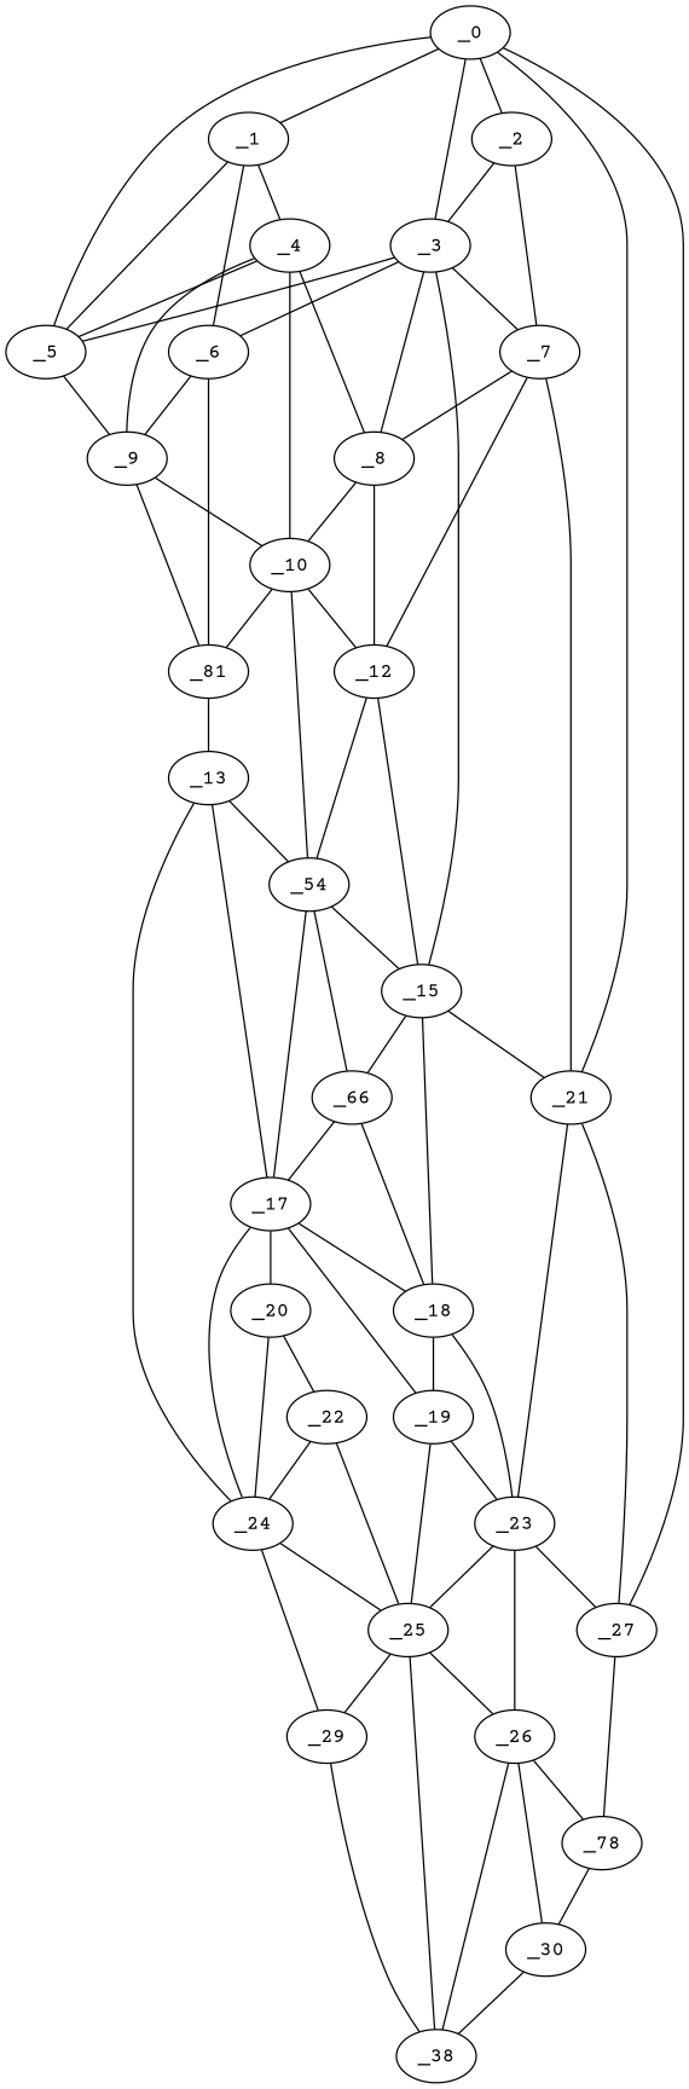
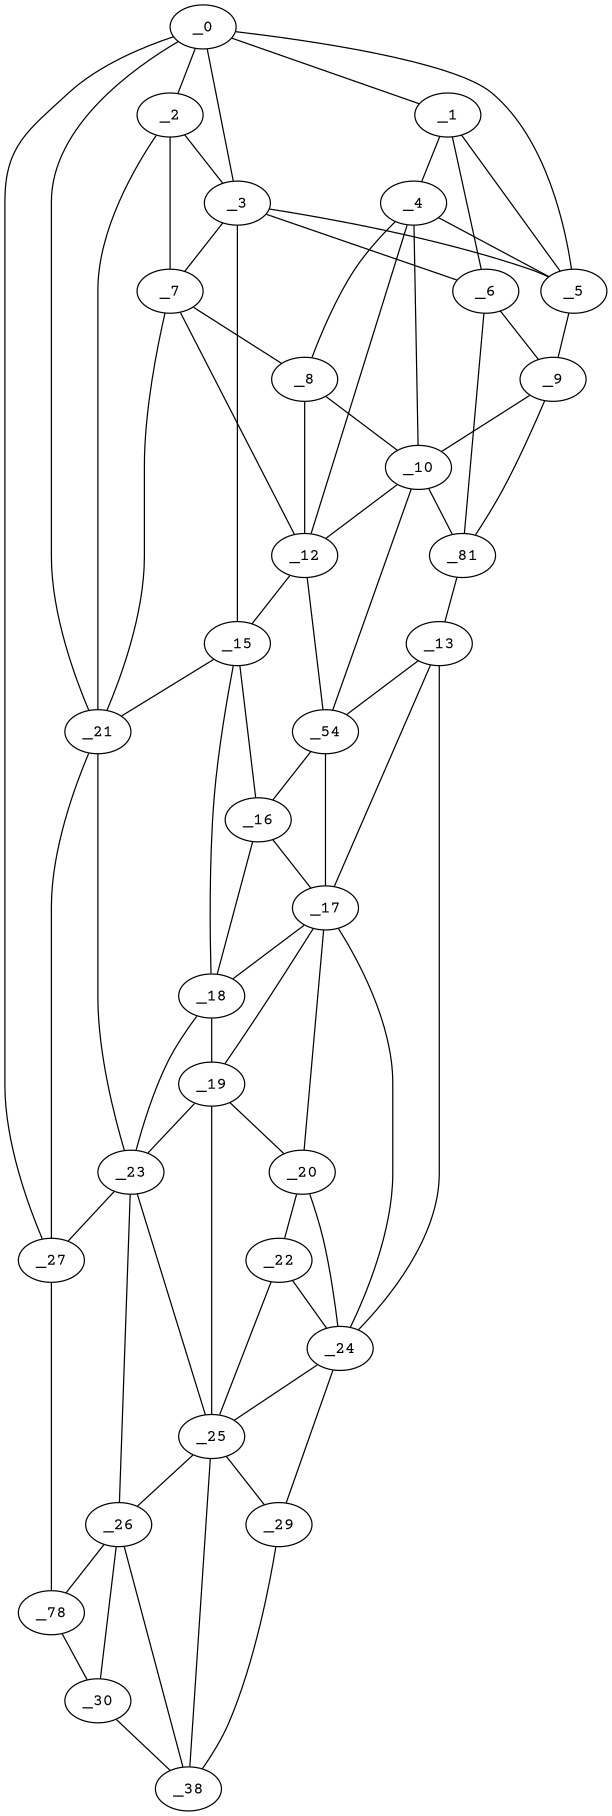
  graph {
    fontname="Courier Prime"
    node [fontname="Courier Prime" x=23 y=46]
    edge [fontname="Courier Prime" valence=2]
    _0 [x=8]
    _1 [x=12 y=78]
    _2 [x=18]
    _3 [y=54]
    _5 [x=25 y=62]
    _21 [x=94 y=43]
    _27 [x=110 y=42]
    _4 [y=71]
    _6 [x=27 y=85]
    _7 [x=30]
    _8 [x=33 y=61]
    _15 [x=66 y=59]
    _9 [x=33 y=77]
    _23 [x=100 y=58]
    n15 [label=_78 x=114 y=47]
    _10 [x=39 y=70]
    n17 [label=_81 x=41 y=88]
    _12 [x=48 y=61]
    _25 [x=107 y=71]
    _26 [x=109 y=57]
    _30 [x=119 y=54]
    n22 [label=_54 x=63 y=74]
    _13 [x=57 y=87]
-   _16 [x=68 y=73 label=_66]
+   _16 [x=68 y=73]
    _18 [x=82 y=66]
    _17 [x=69 y=82]
    _24 [x=104 y=83]
    _19 [x=89 y=72]
    _20 [x=91 y=80]
    _29 [x=114 y=80]
    _22 [x=97 y=71]
    n32 [label=_38 x=123 y=65]
    _0 -- _1 [valence=1]
    _0 -- _2 [valence=1]
    _0 -- _3
    _0 -- _5
    _0 -- _21
    _0 -- _27 [valence=1]
    _1 -- _5 [valence=1]
    _1 -- _4
    _1 -- _6 [valence=1]
    _2 -- _3
+   _2 -- _21
    _2 -- _7 [valence=1]
    _3 -- _5
    _3 -- _6
    _3 -- _7
-   _3 -- _8 [valence=1]
    _3 -- _15
    _5 -- _9
    _21 -- _27
    _21 -- _23
    _27 -- n15 [valence=1]
    _4 -- _5
    _4 -- _8
-   _4 -- _9
+   _4 -- _12
    _4 -- _10
    _6 -- _9
    _6 -- n17 [valence=1]
    _7 -- _21 [valence=1]
    _7 -- _8
    _7 -- _12
    _8 -- _10
    _8 -- _12 [valence=1]
    _15 -- _21 [valence=1]
    _15 -- _16 [valence=1]
    _15 -- _18
    _9 -- _10
    _9 -- n17
    _23 -- _27 [valence=1]
    _23 -- _25 [valence=1]
    _23 -- _26
    n15 -- _30 [valence=1]
    _10 -- n17
    _10 -- _12
    _10 -- n22
    n17 -- _13 [valence=1]
    _12 -- _15 [valence=1]
    _12 -- n22 [valence=1]
    _25 -- _26
    _25 -- _29
    _25 -- n32
    _26 -- n15
    _26 -- _30 [valence=1]
    _26 -- n32 [valence=1]
    _30 -- n32 [valence=1]
-   n22 -- _15 [valence=1]
    n22 -- _16
    n22 -- _17
    _13 -- n22
    _13 -- _17 [valence=1]
    _13 -- _24 [valence=1]
    _16 -- _18
    _16 -- _17 [valence=1]
    _18 -- _23
    _18 -- _19
    _17 -- _18 [valence=1]
    _17 -- _24
    _17 -- _19
    _17 -- _20
    _24 -- _25
    _24 -- _29 [valence=1]
    _19 -- _23
    _19 -- _25
+   _19 -- _20 [valence=1]
    _20 -- _24
    _20 -- _22 [valence=1]
    _29 -- n32 [valence=1]
    _22 -- _25 [valence=1]
    _22 -- _24
  }
